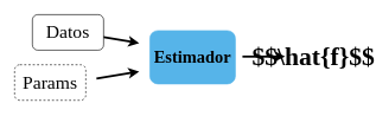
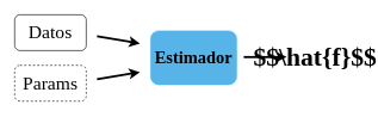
  <mxCell id="0" />
  <mxCell id="1" parent="0" />
  <mxCell id="2" value="&lt;h4&gt;&lt;font style=&quot;font-size: 26px ; font-weight: normal&quot;&gt;Params&lt;/font&gt;&lt;/h4&gt;" style="rounded=1;whiteSpace=wrap;html=1;fontFamily=Fira Sans;FType=g;gradientColor=none;dashed=1;" vertex="1" parent="1"><mxGeometry x="20" y="90.5" width="100" height="50" as="geometry" /></mxCell>
  <mxCell id="3" value="&lt;h4&gt;&lt;font face=&quot;Fira Sans&quot; style=&quot;font-size: 24px&quot;&gt;Estimador&lt;/font&gt;&lt;/h4&gt;" style="rounded=1;whiteSpace=wrap;html=1;fillColor=#56B4E9;strokeColor=#56B4E9;gradientColor=none;" vertex="1" parent="1"><mxGeometry x="210" y="42.5" width="120" height="75" as="geometry" /></mxCell>
  <mxCell id="4" value="" style="endArrow=classic;html=1;strokeWidth=3;" edge="1" parent="1"><mxGeometry width="50" height="50" relative="1" as="geometry"><mxPoint x="135" y="50" as="sourcePoint" /><mxPoint x="195" y="60" as="targetPoint" /></mxGeometry></mxCell>
  <mxCell id="5" value="" style="endArrow=classic;html=1;strokeWidth=3;" edge="1" parent="1"><mxGeometry width="50" height="50" relative="1" as="geometry"><mxPoint x="340" y="79" as="sourcePoint" /><mxPoint x="400" y="79" as="targetPoint" /></mxGeometry></mxCell>
- <mxCell id="6" value="&lt;h4&gt;&lt;font style=&quot;font-size: 26px ; font-weight: normal&quot;&gt;Datos&lt;/font&gt;&lt;/h4&gt;" style="rounded=1;whiteSpace=wrap;html=1;fontFamily=Fira Sans;FType=g;gradientColor=none;" vertex="1" parent="1"><mxGeometry x="45" y="20" width="100" height="50" as="geometry" /></mxCell>
+ <mxCell id="6" value="&lt;h4&gt;&lt;font style=&quot;font-size: 26px ; font-weight: normal&quot;&gt;Datos&lt;/font&gt;&lt;/h4&gt;" style="rounded=1;whiteSpace=wrap;html=1;fontFamily=Fira Sans;FType=g;gradientColor=none;" vertex="1" parent="1"><mxGeometry x="20" y="20" width="100" height="50" as="geometry" /></mxCell>
  <mxCell id="7" value="" style="endArrow=classic;html=1;strokeWidth=3;shadow=0;rounded=1;" edge="1" parent="1"><mxGeometry width="50" height="50" relative="1" as="geometry"><mxPoint x="135" y="110" as="sourcePoint" /><mxPoint x="195" y="100" as="targetPoint" /></mxGeometry></mxCell>
  <mxCell id="8" value="&lt;h4 style=&quot;font-size: 36px;&quot;&gt;&lt;font face=&quot;Fira Sans&quot; style=&quot;font-size: 36px;&quot;&gt;&lt;span style=&quot;font-size: 36px;&quot;&gt;$$\hat{f}$$&lt;/span&gt;&lt;/font&gt;&lt;/h4&gt;" style="text;html=1;strokeColor=none;fillColor=none;align=center;verticalAlign=middle;whiteSpace=wrap;rounded=0;fontSize=36;" vertex="1" parent="1"><mxGeometry x="390" y="50" width="100" height="60" as="geometry" /></mxCell>
